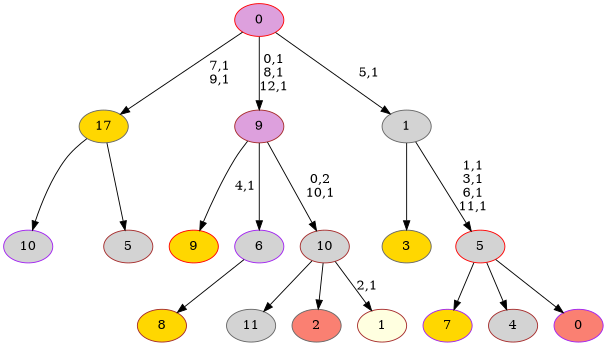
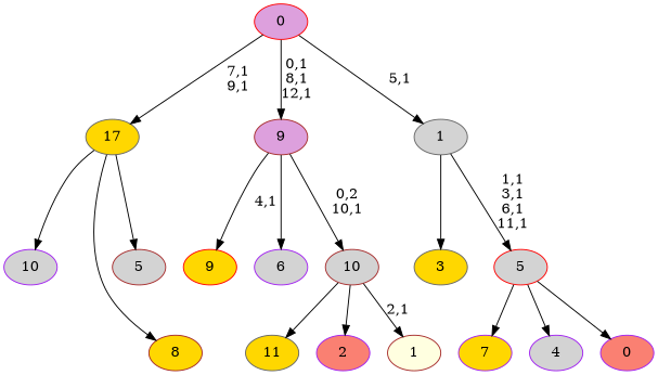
  digraph {
    node [color=brown fillcolor=lightgrey style=filled]
-   n1 [color=gray40 label=11]
+   n1 [color=gray40 fillcolor=gold label=11]
    n2 [color=purple label=10]
    n3 [color=red fillcolor=gold label=9]
    n4 [fillcolor=gold label=8]
    n5 [color=purple fillcolor=gold label=7]
    n6 [color=purple label=6]
    n7 [label=5]
    17 [color=gray40 fillcolor=gold]
-   n9 [label=4]
+   n9 [color=purple label=4]
    n10 [color=gray40 fillcolor=gold label=3]
-   n11 [color=gray40 fillcolor=salmon label=2]
+   n11 [color=purple fillcolor=salmon label=2]
    n12 [fillcolor=lightyellow label=1]
    10
    9 [fillcolor=plum]
    n15 [color=purple fillcolor=salmon label=0]
    5 [color=red]
    1 [color=gray40]
    0 [color=red fillcolor=plum]
    17 -> n2
-   n6 -> n4
+   17 -> n4
    17 -> n7
    10 -> n1
    10 -> n11
    10 -> n12 [label="2,1"]
    9 -> n3 [label="4,1"]
    9 -> n6
    9 -> 10 [label="0,2\n10,1"]
    5 -> n5
    5 -> n9
    5 -> n15
    1 -> n10
    1 -> 5 [label="1,1\n3,1\n6,1\n11,1"]
    0 -> 17 [label="7,1\n9,1"]
    0 -> 9 [label="0,1\n8,1\n12,1"]
    0 -> 1 [label="5,1"]
  }
